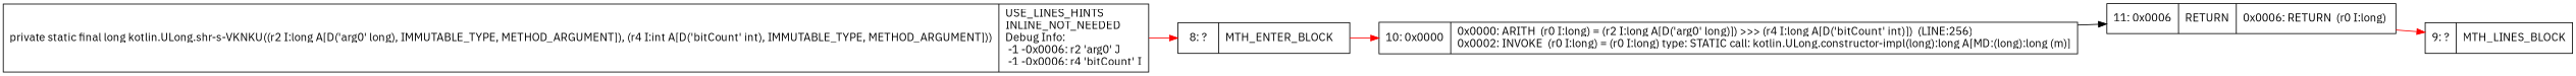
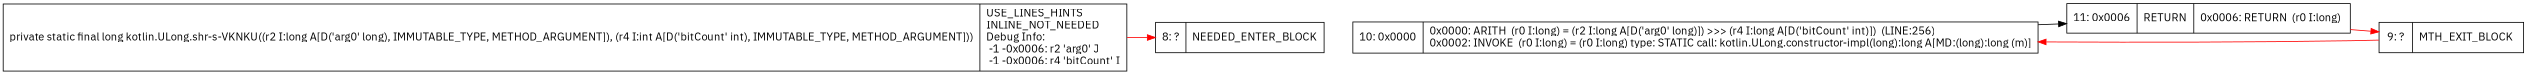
  digraph {
    fontname="IBM Plex Sans"
    rankdir=LR
    node [fontname="IBM Plex Sans" shape=record]
    edge [color=red fontname="IBM Plex Sans"]
-   n1 [label="{8\:\ ?|MTH_ENTER_BLOCK\l}"]
+   n1 [label="{8\:\ ?|NEEDED_ENTER_BLOCK\l}"]
    n2 [label="{10\:\ 0x0000|0x0000: ARITH  (r0 I:long) = (r2 I:long A[D('arg0' long)]) \>\>\> (r4 I:long A[D('bitCount' int)])  (LINE:256)\l0x0002: INVOKE  (r0 I:long) = (r0 I:long) type: STATIC call: kotlin.ULong.constructor\-impl(long):long A[MD:(long):long (m)]\l}"]
    n3 [label="{11\:\ 0x0006|RETURN\l|0x0006: RETURN  (r0 I:long) \l}"]
-   n4 [label="{9\:\ ?|MTH_LINES_BLOCK\l}"]
+   n4 [label="{9\:\ ?|MTH_EXIT_BLOCK\l}"]
    n5 [label="{private static final long kotlin.ULong.shr\-s\-VKNKU((r2 I:long A[D('arg0' long), IMMUTABLE_TYPE, METHOD_ARGUMENT]), (r4 I:int A[D('bitCount' int), IMMUTABLE_TYPE, METHOD_ARGUMENT]))  | USE_LINES_HINTS\lINLINE_NOT_NEEDED\lDebug Info:\l  \-1 \-0x0006: r2 'arg0' J\l  \-1 \-0x0006: r4 'bitCount' I\l}"]
-   n1 -> n2
+   n4 -> n2
    n2 -> n3 [color=black]
    n3 -> n4
    n5 -> n1
  }
